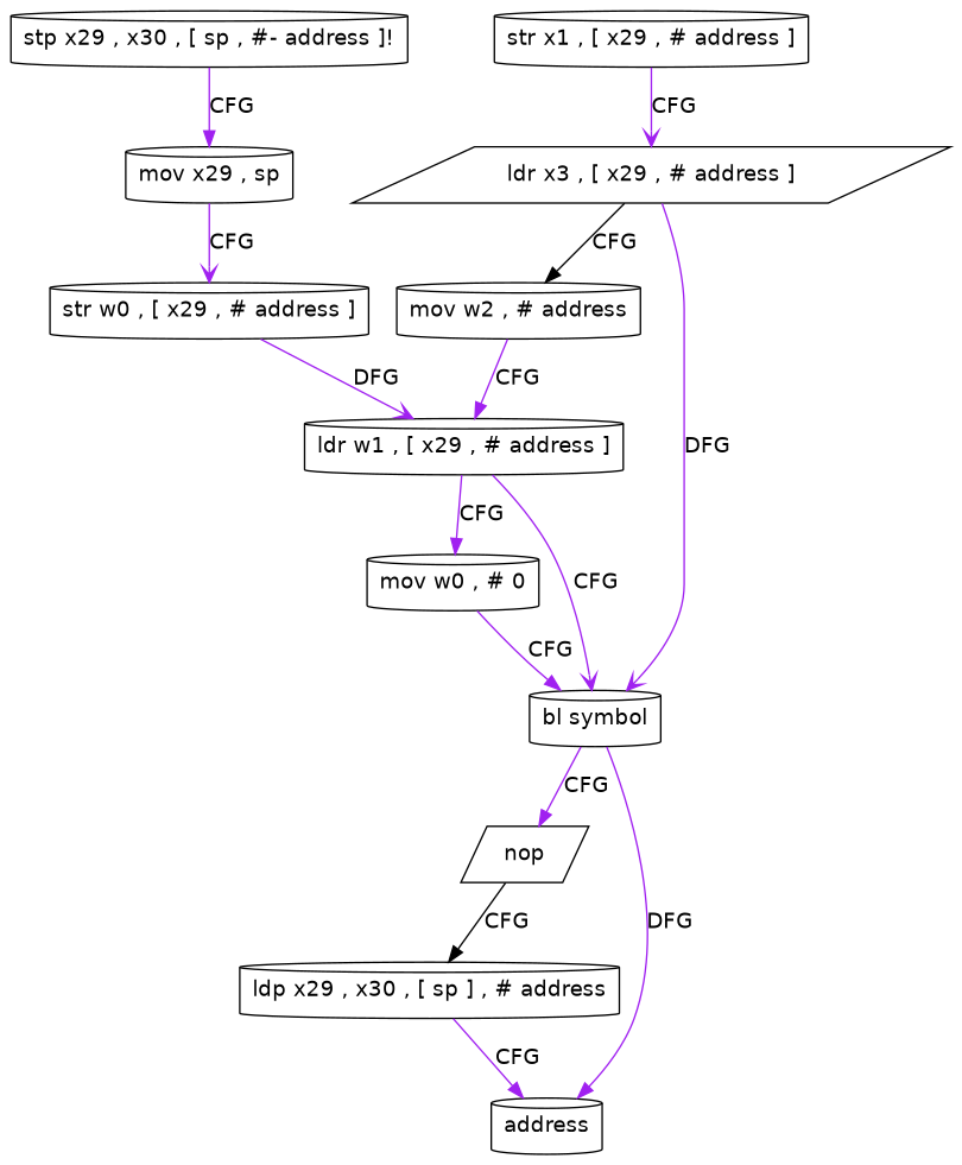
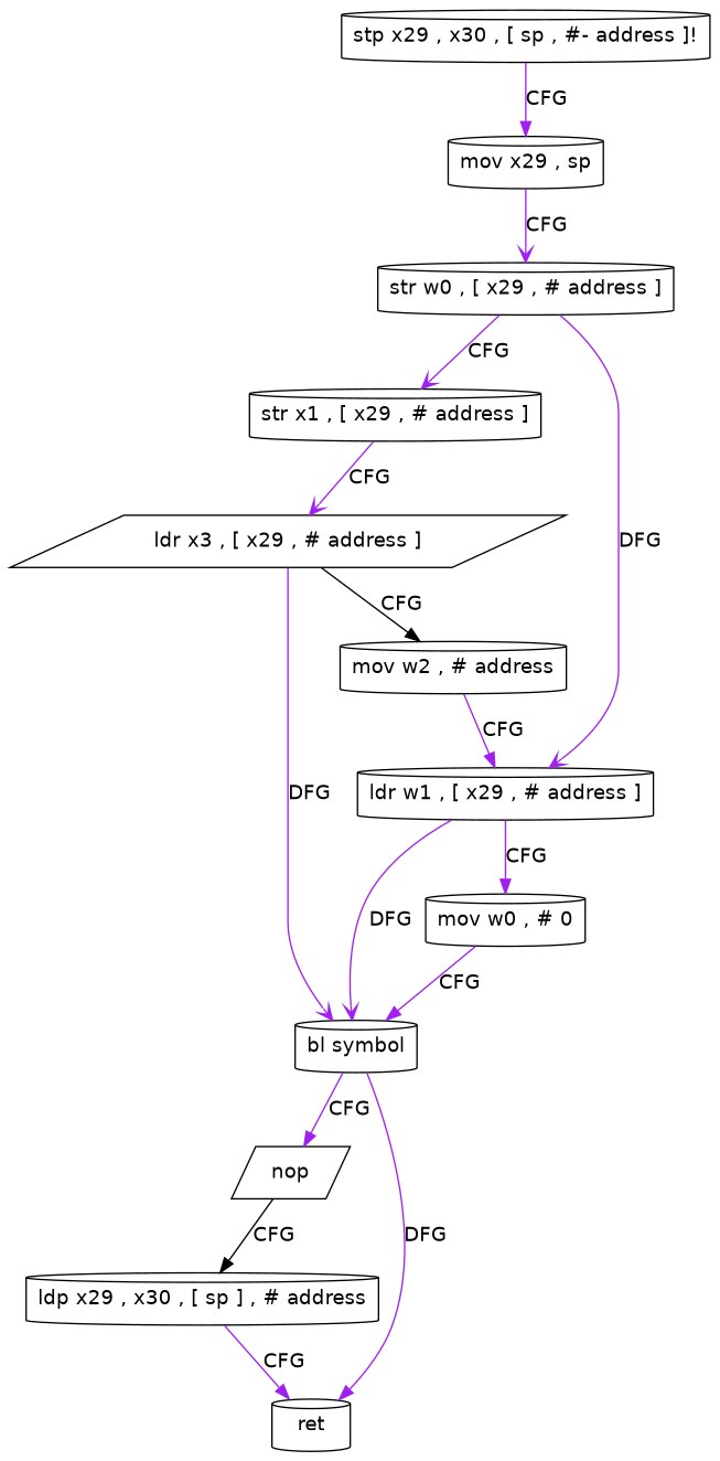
  digraph {
    fontname="DejaVu Sans"
    node [fontname="DejaVu Sans" shape=cylinder]
    edge [arrowhead=normal color=purple fontname="DejaVu Sans"]
    n1 [label="stp x29 , x30 , [ sp , #- address ]!"]
    n2 [label="mov x29 , sp"]
    n3 [label="str w0 , [ x29 , # address ]"]
    n4 [label="str x1 , [ x29 , # address ]"]
    n5 [label="ldr w1 , [ x29 , # address ]"]
    n6 [label="ldr x3 , [ x29 , # address ]" shape=parallelogram]
    n7 [label="bl symbol"]
    n8 [label="mov w0 , # 0"]
    n9 [label="mov w2 , # address"]
    n10 [label=nop shape=parallelogram]
-   n11 [label=address]
+   n11 [label=ret]
    n12 [label="ldp x29 , x30 , [ sp ] , # address"]
    n1 -> n2 [label=CFG]
    n2 -> n3 [arrowhead=vee label=CFG]
+   n3 -> n4 [arrowhead=vee label=CFG]
    n3 -> n5 [arrowhead=vee label=DFG]
    n4 -> n6 [arrowhead=vee label=CFG]
-   n5 -> n7 [arrowhead=vee label=CFG]
+   n5 -> n7 [arrowhead=vee label=DFG]
    n5 -> n8 [label=CFG]
    n6 -> n7 [arrowhead=vee label=DFG]
    n6 -> n9 [color=black label=CFG]
    n7 -> n10 [label=CFG]
    n7 -> n11 [label=DFG]
    n8 -> n7 [label=CFG]
    n9 -> n5 [label=CFG]
    n10 -> n12 [color=black label=CFG]
    n12 -> n11 [label=CFG]
  }
